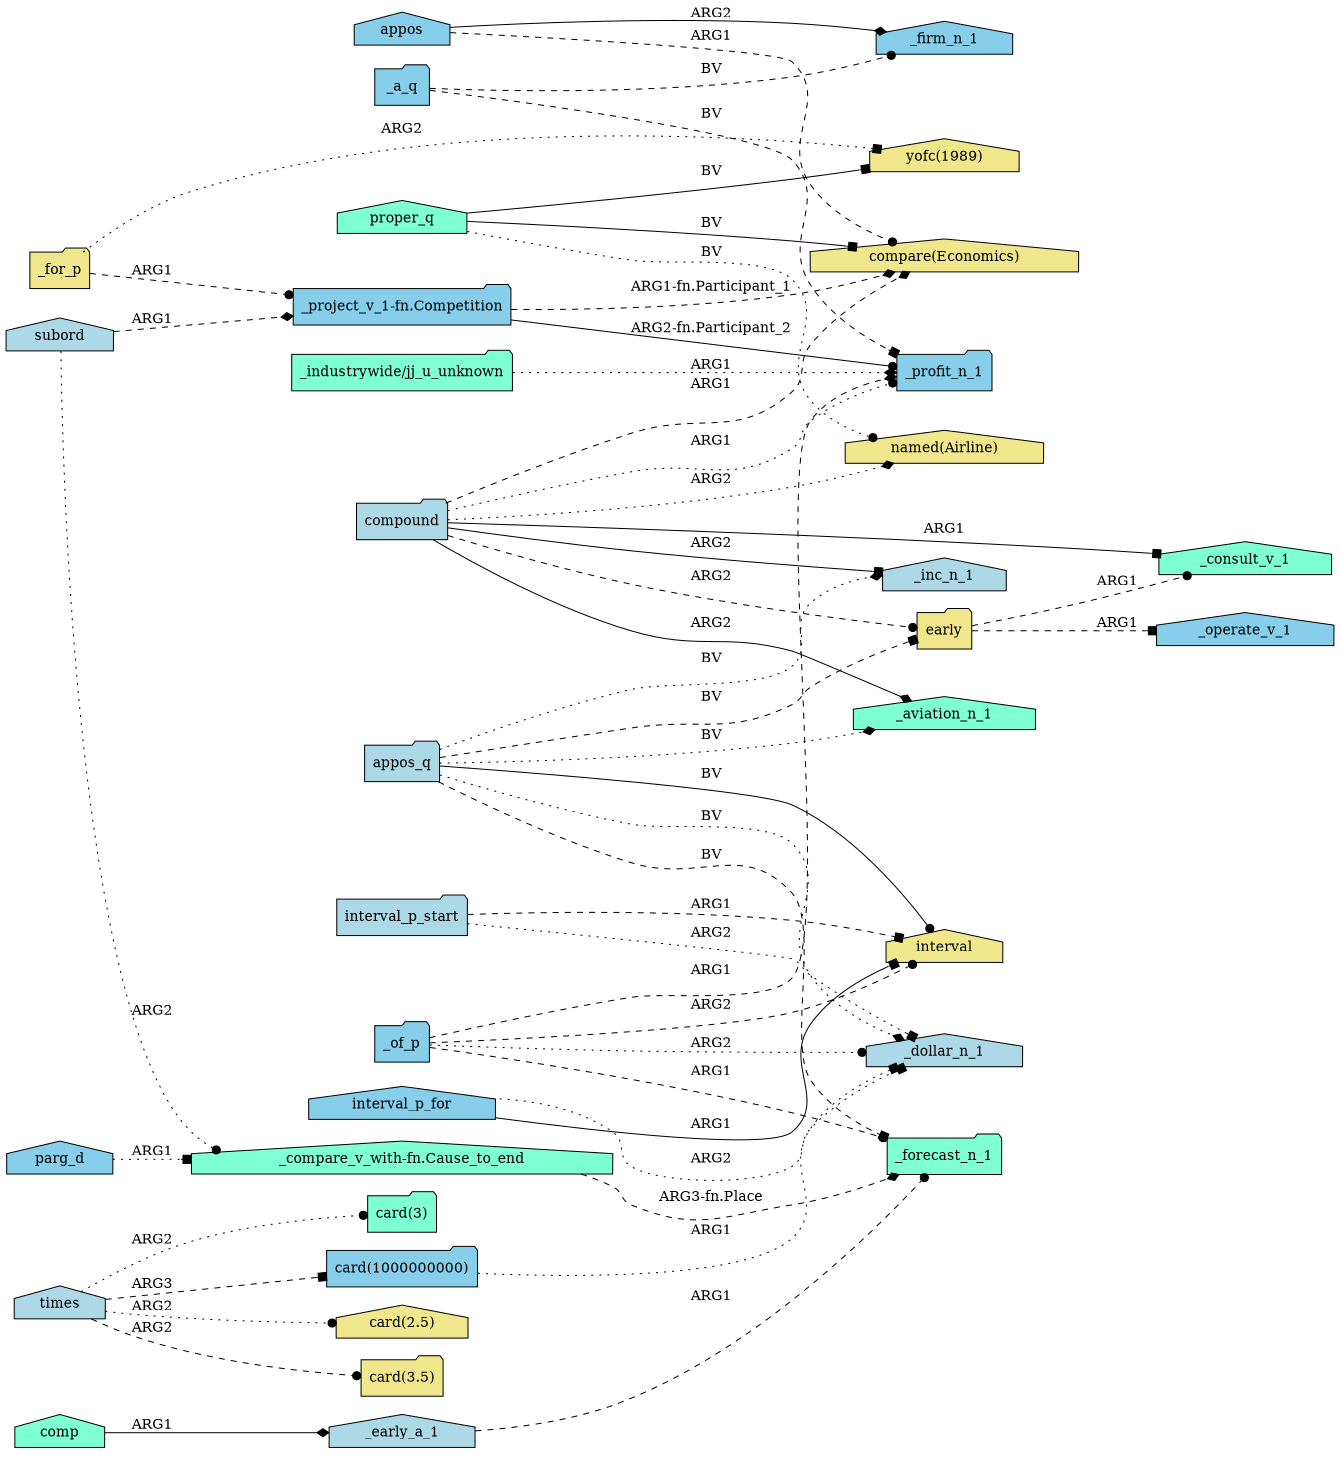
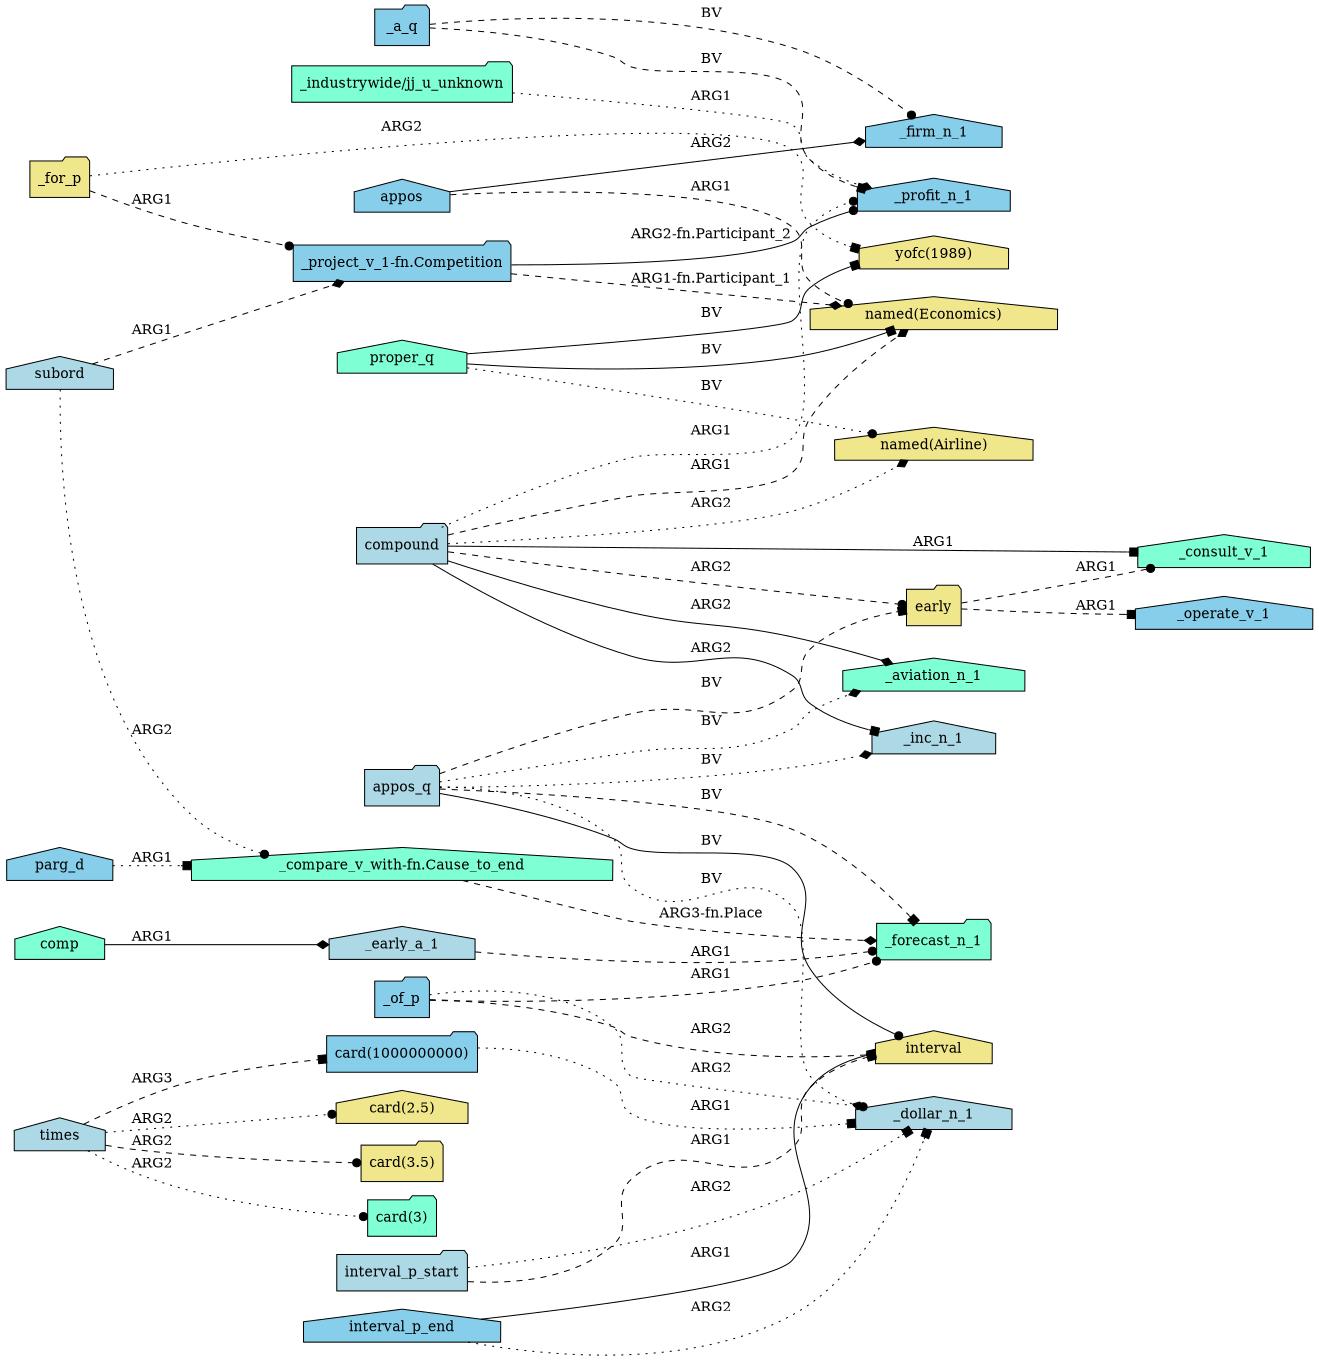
  digraph {
    rankdir=LR
    node [fillcolor=skyblue shape=house style=filled]
    edge [arrowhead=dot style=dashed]
    compound [fillcolor=lightblue shape=folder]
-   "named(Economics)" [fillcolor=khaki label="compare(Economics)"]
+   "named(Economics)" [fillcolor=khaki]
    _aviation_n_1 [fillcolor=aquamarine]
    "named(Airline)" [fillcolor=khaki]
    n5 [fillcolor=khaki label=early shape=folder]
-   _profit_n_1 [shape=folder]
+   _profit_n_1
    _inc_n_1 [fillcolor=lightblue]
    _consult_v_1 [fillcolor=aquamarine]
    _operate_v_1
    "card(1000000000)" [shape=folder]
    _dollar_n_1 [fillcolor=lightblue]
    _of_p [shape=folder]
    _forecast_n_1 [fillcolor=aquamarine shape=folder]
    interval [fillcolor=khaki]
    _for_p [fillcolor=khaki shape=folder]
    "_project_v_1-fn.Competition" [shape=folder]
    "yofc(1989)" [fillcolor=khaki]
    proper_q [fillcolor=aquamarine]
    n19 [fillcolor=lightblue label=appos_q shape=folder]
    appos
    _firm_n_1
    subord [fillcolor=lightblue]
    "_compare_v_with-fn.Cause_to_end" [fillcolor=aquamarine]
    comp [fillcolor=aquamarine]
    _early_a_1 [fillcolor=lightblue]
    times [fillcolor=lightblue]
    "card(3)" [fillcolor=aquamarine shape=folder]
    "card(2.5)" [fillcolor=khaki]
    "card(3.5)" [fillcolor=khaki shape=folder]
    parg_d
    interval_p_start [fillcolor=lightblue shape=folder]
-   interval_p_end [label=interval_p_for]
+   interval_p_end
    _a_q [shape=folder]
    "_industrywide/jj_u_unknown" [fillcolor=aquamarine shape=folder]
    compound -> "named(Economics)" [arrowhead=diamond label=ARG1]
    compound -> _aviation_n_1 [arrowhead=diamond label=ARG2 style=solid]
    compound -> "named(Airline)" [arrowhead=diamond label=ARG2 style=dotted]
    compound -> n5 [label=ARG2]
    compound -> _profit_n_1 [label=ARG1 style=dotted]
    compound -> _inc_n_1 [arrowhead=box label=ARG2 style=solid]
    compound -> _consult_v_1 [arrowhead=box label=ARG1 style=solid]
    n5 -> _consult_v_1 [label=ARG1]
    n5 -> _operate_v_1 [arrowhead=box label=ARG1]
    "card(1000000000)" -> _dollar_n_1 [arrowhead=box label=ARG1 style=dotted]
-   _of_p -> _profit_n_1 [arrowhead=diamond label=ARG1]
    _of_p -> _dollar_n_1 [label=ARG2 style=dotted]
    _of_p -> _forecast_n_1 [label=ARG1]
    _of_p -> interval [label=ARG2]
    _for_p -> "_project_v_1-fn.Competition" [label=ARG1]
    _for_p -> "yofc(1989)" [arrowhead=box label=ARG2 style=dotted]
    "_project_v_1-fn.Competition" -> "named(Economics)" [arrowhead=diamond label="ARG1-fn.Participant_1"]
    "_project_v_1-fn.Competition" -> _profit_n_1 [label="ARG2-fn.Participant_2" style=solid]
    proper_q -> "named(Economics)" [arrowhead=box label=BV style=solid]
    proper_q -> "named(Airline)" [label=BV style=dotted]
    proper_q -> "yofc(1989)" [arrowhead=box label=BV style=solid]
    n19 -> _aviation_n_1 [arrowhead=diamond label=BV style=dotted]
    n19 -> n5 [arrowhead=box label=BV]
    n19 -> _inc_n_1 [arrowhead=diamond label=BV style=dotted]
    n19 -> _dollar_n_1 [arrowhead=diamond label=BV style=dotted]
    n19 -> _forecast_n_1 [arrowhead=box label=BV]
    n19 -> interval [label=BV style=solid]
    appos -> "named(Economics)" [label=ARG1]
    appos -> _firm_n_1 [arrowhead=diamond label=ARG2 style=solid]
    subord -> "_project_v_1-fn.Competition" [arrowhead=diamond label=ARG1]
    subord -> "_compare_v_with-fn.Cause_to_end" [label=ARG2 style=dotted]
    "_compare_v_with-fn.Cause_to_end" -> _forecast_n_1 [arrowhead=diamond label="ARG3-fn.Place"]
    comp -> _early_a_1 [arrowhead=diamond label=ARG1 style=solid]
    _early_a_1 -> _forecast_n_1 [label=ARG1]
    times -> "card(1000000000)" [arrowhead=box label=ARG3]
    times -> "card(3)" [label=ARG2 style=dotted]
    times -> "card(2.5)" [label=ARG2 style=dotted]
    times -> "card(3.5)" [label=ARG2]
    parg_d -> "_compare_v_with-fn.Cause_to_end" [arrowhead=box label=ARG1 style=dotted]
    interval_p_start -> _dollar_n_1 [arrowhead=box label=ARG2 style=dotted]
    interval_p_start -> interval [arrowhead=box label=ARG1]
    interval_p_end -> _dollar_n_1 [arrowhead=box label=ARG2 style=dotted]
    interval_p_end -> interval [arrowhead=box label=ARG1 style=solid]
    _a_q -> _profit_n_1 [arrowhead=box label=BV]
    _a_q -> _firm_n_1 [label=BV]
    "_industrywide/jj_u_unknown" -> _profit_n_1 [arrowhead=diamond label=ARG1 style=dotted]
  }
